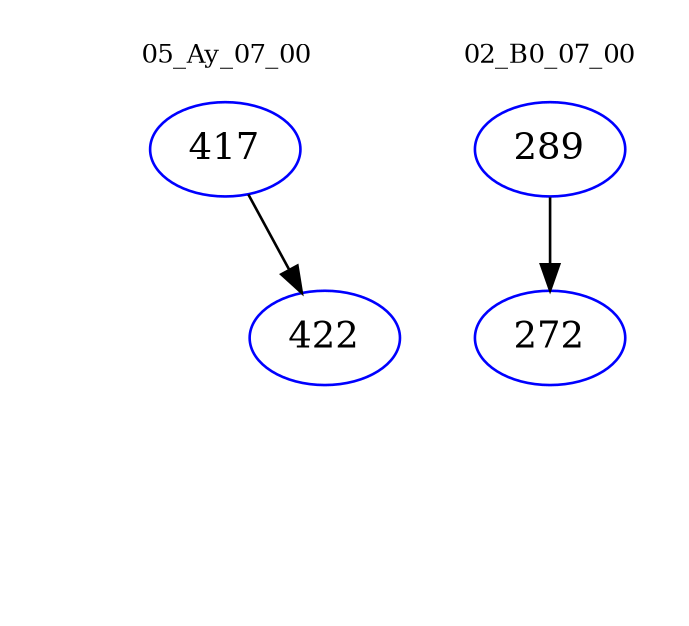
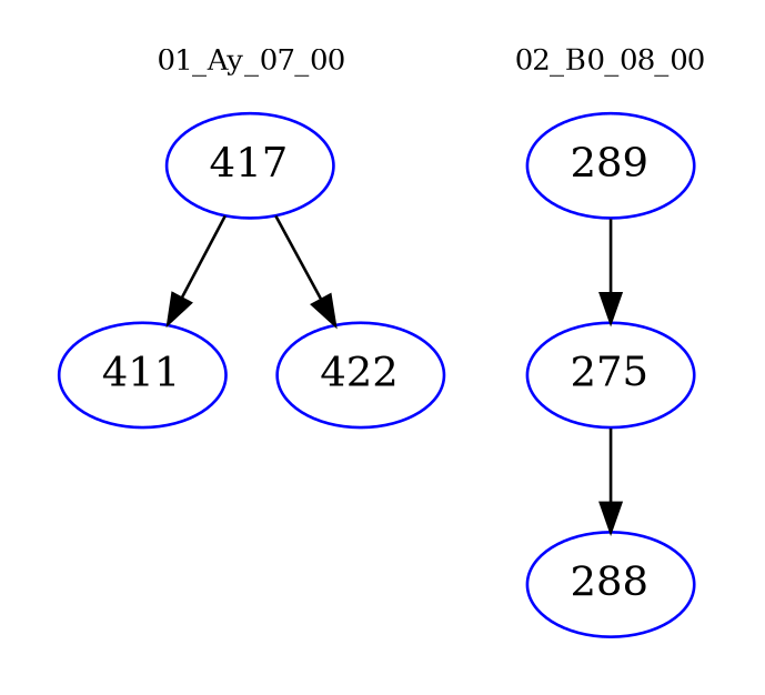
  digraph {
    node [color=blue]
    edge [color=black]
    n1 [label=417]
+   n2 [label=411]
    n3 [label=422]
    n4 [label=289]
-   n5 [label=272]
+   n5 [label=275]
+   n6 [label=288]
    subgraph cluster_1 {
      color=white
      fontsize=10
-     label="05_Ay_07_00"
+     label="01_Ay_07_00"
      n1
+     n2
      n3
    }
    subgraph cluster_2 {
      color=white
      fontsize=10
-     label="02_B0_07_00"
+     label="02_B0_08_00"
      n4
      n5
+     n6
    }
+   n1 -> n2
    n1 -> n3
    n4 -> n5
+   n5 -> n6
  }
